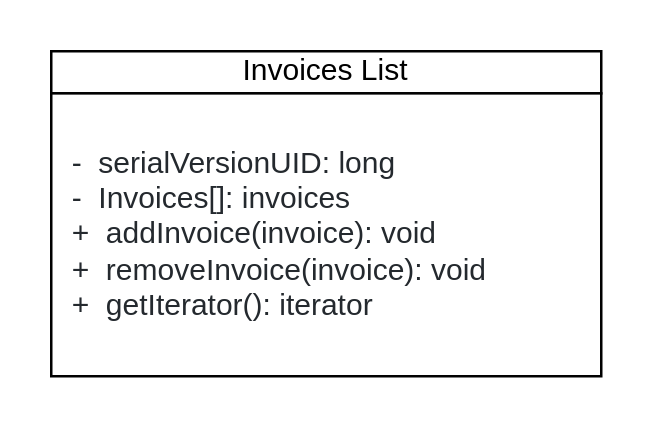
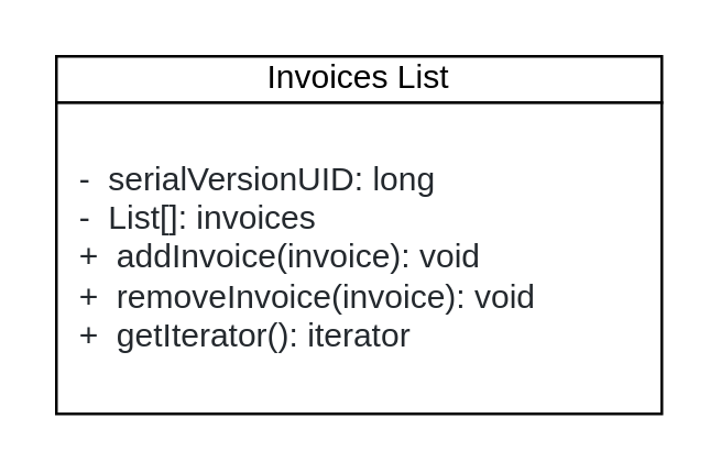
  <mxCell id="0" />
  <mxCell id="1" parent="0" />
  <mxCell id="2" value="-" style="group" parent="1" vertex="1" connectable="0"><mxGeometry x="20" y="20" width="220" height="130" as="geometry" /></mxCell>
  <mxCell id="3" value="Invoices List" style="text;html=1;align=center;verticalAlign=middle;whiteSpace=wrap;rounded=0;strokeColor=#000000;fillColor=#ffffff;" parent="2" vertex="1"><mxGeometry width="220" height="16.851" as="geometry" /></mxCell>
- <mxCell id="4" value="&lt;span style=&quot;color: rgb(36 , 41 , 46) ; font-family: , &amp;#34;consolas&amp;#34; , &amp;#34;liberation mono&amp;#34; , &amp;#34;menlo&amp;#34; , monospace ; white-space: pre ; background-color: rgb(255 , 255 , 255)&quot;&gt;  -  &lt;/span&gt;&lt;span style=&quot;color: rgb(36 , 41 , 46) ; font-family: , &amp;#34;consolas&amp;#34; , &amp;#34;liberation mono&amp;#34; , &amp;#34;menlo&amp;#34; , monospace ; white-space: pre ; background-color: rgb(255 , 255 , 255)&quot;&gt;serialVersionUID: long&lt;/span&gt;&lt;span style=&quot;color: rgb(36 , 41 , 46) ; font-family: , &amp;#34;consolas&amp;#34; , &amp;#34;liberation mono&amp;#34; , &amp;#34;menlo&amp;#34; , monospace ; white-space: pre ; background-color: rgb(255 , 255 , 255)&quot;&gt;&lt;br/&gt;  -  Invoices[]: invoices&lt;br/&gt;  +  addInvoice(invoice): void&lt;br/&gt;  +  removeInvoice(invoice): void&lt;br/&gt;  +  getIterator(): iterator&lt;br/&gt;&lt;/span&gt;" style="text;html=1;align=left;verticalAlign=middle;whiteSpace=wrap;rounded=0;strokeColor=#000000;fillColor=#ffffff;" parent="2" vertex="1"><mxGeometry y="16.851" width="220" height="113.149" as="geometry" /></mxCell>
+ <mxCell id="4" value="&lt;span style=&quot;color: rgb(36 , 41 , 46) ; font-family: , &amp;#34;consolas&amp;#34; , &amp;#34;liberation mono&amp;#34; , &amp;#34;menlo&amp;#34; , monospace ; white-space: pre ; background-color: rgb(255 , 255 , 255)&quot;&gt;  -  &lt;/span&gt;&lt;span style=&quot;color: rgb(36 , 41 , 46) ; font-family: , &amp;#34;consolas&amp;#34; , &amp;#34;liberation mono&amp;#34; , &amp;#34;menlo&amp;#34; , monospace ; white-space: pre ; background-color: rgb(255 , 255 , 255)&quot;&gt;serialVersionUID: long&lt;/span&gt;&lt;span style=&quot;color: rgb(36 , 41 , 46) ; font-family: , &amp;#34;consolas&amp;#34; , &amp;#34;liberation mono&amp;#34; , &amp;#34;menlo&amp;#34; , monospace ; white-space: pre ; background-color: rgb(255 , 255 , 255)&quot;&gt;&lt;br/&gt;  -  List[]: invoices&lt;br/&gt;  +  addInvoice(invoice): void&lt;br/&gt;  +  removeInvoice(invoice): void&lt;br/&gt;  +  getIterator(): iterator&lt;br/&gt;&lt;/span&gt;" style="text;html=1;align=left;verticalAlign=middle;whiteSpace=wrap;rounded=0;strokeColor=#000000;fillColor=#ffffff;" parent="2" vertex="1"><mxGeometry y="16.851" width="220" height="113.149" as="geometry" /></mxCell>
